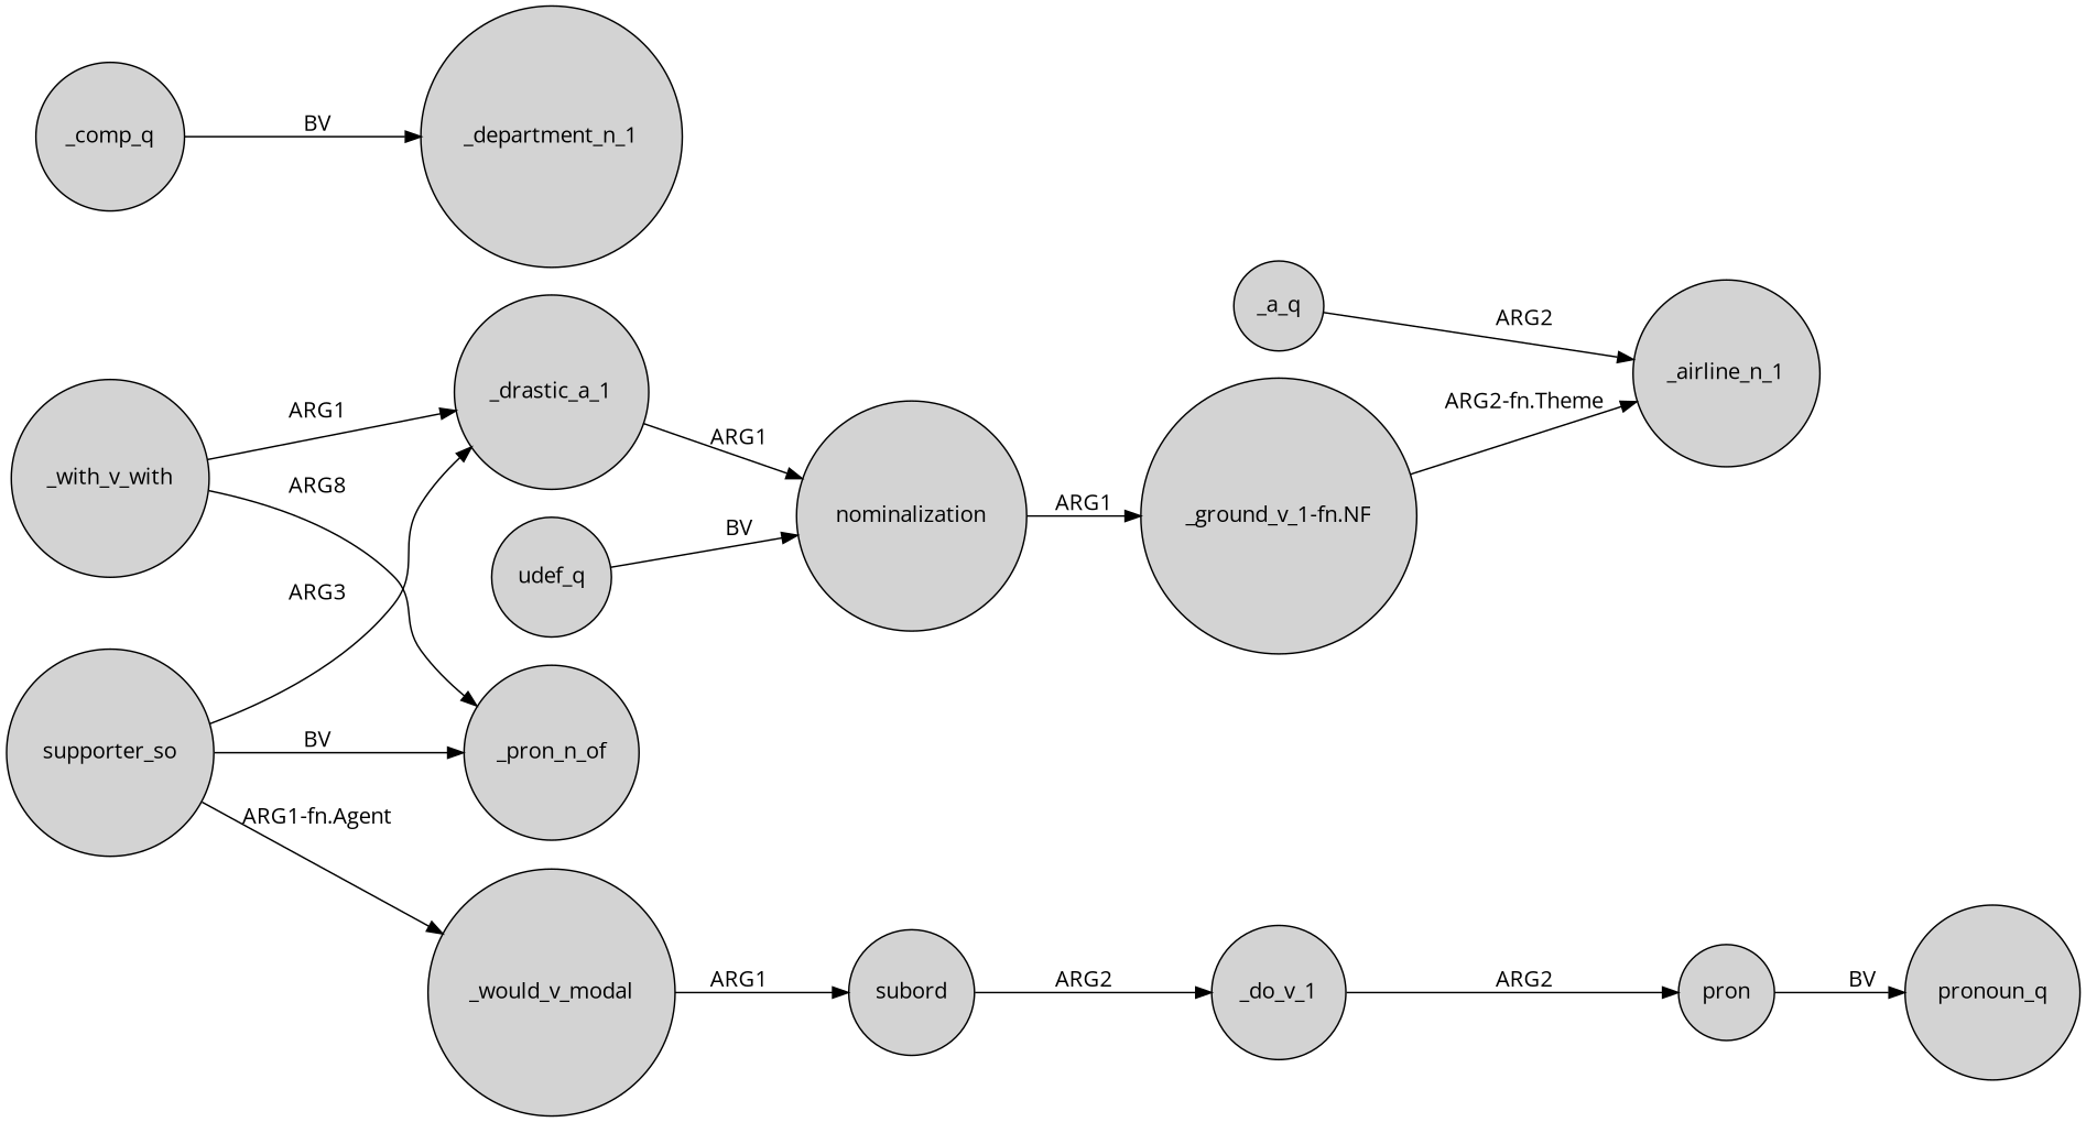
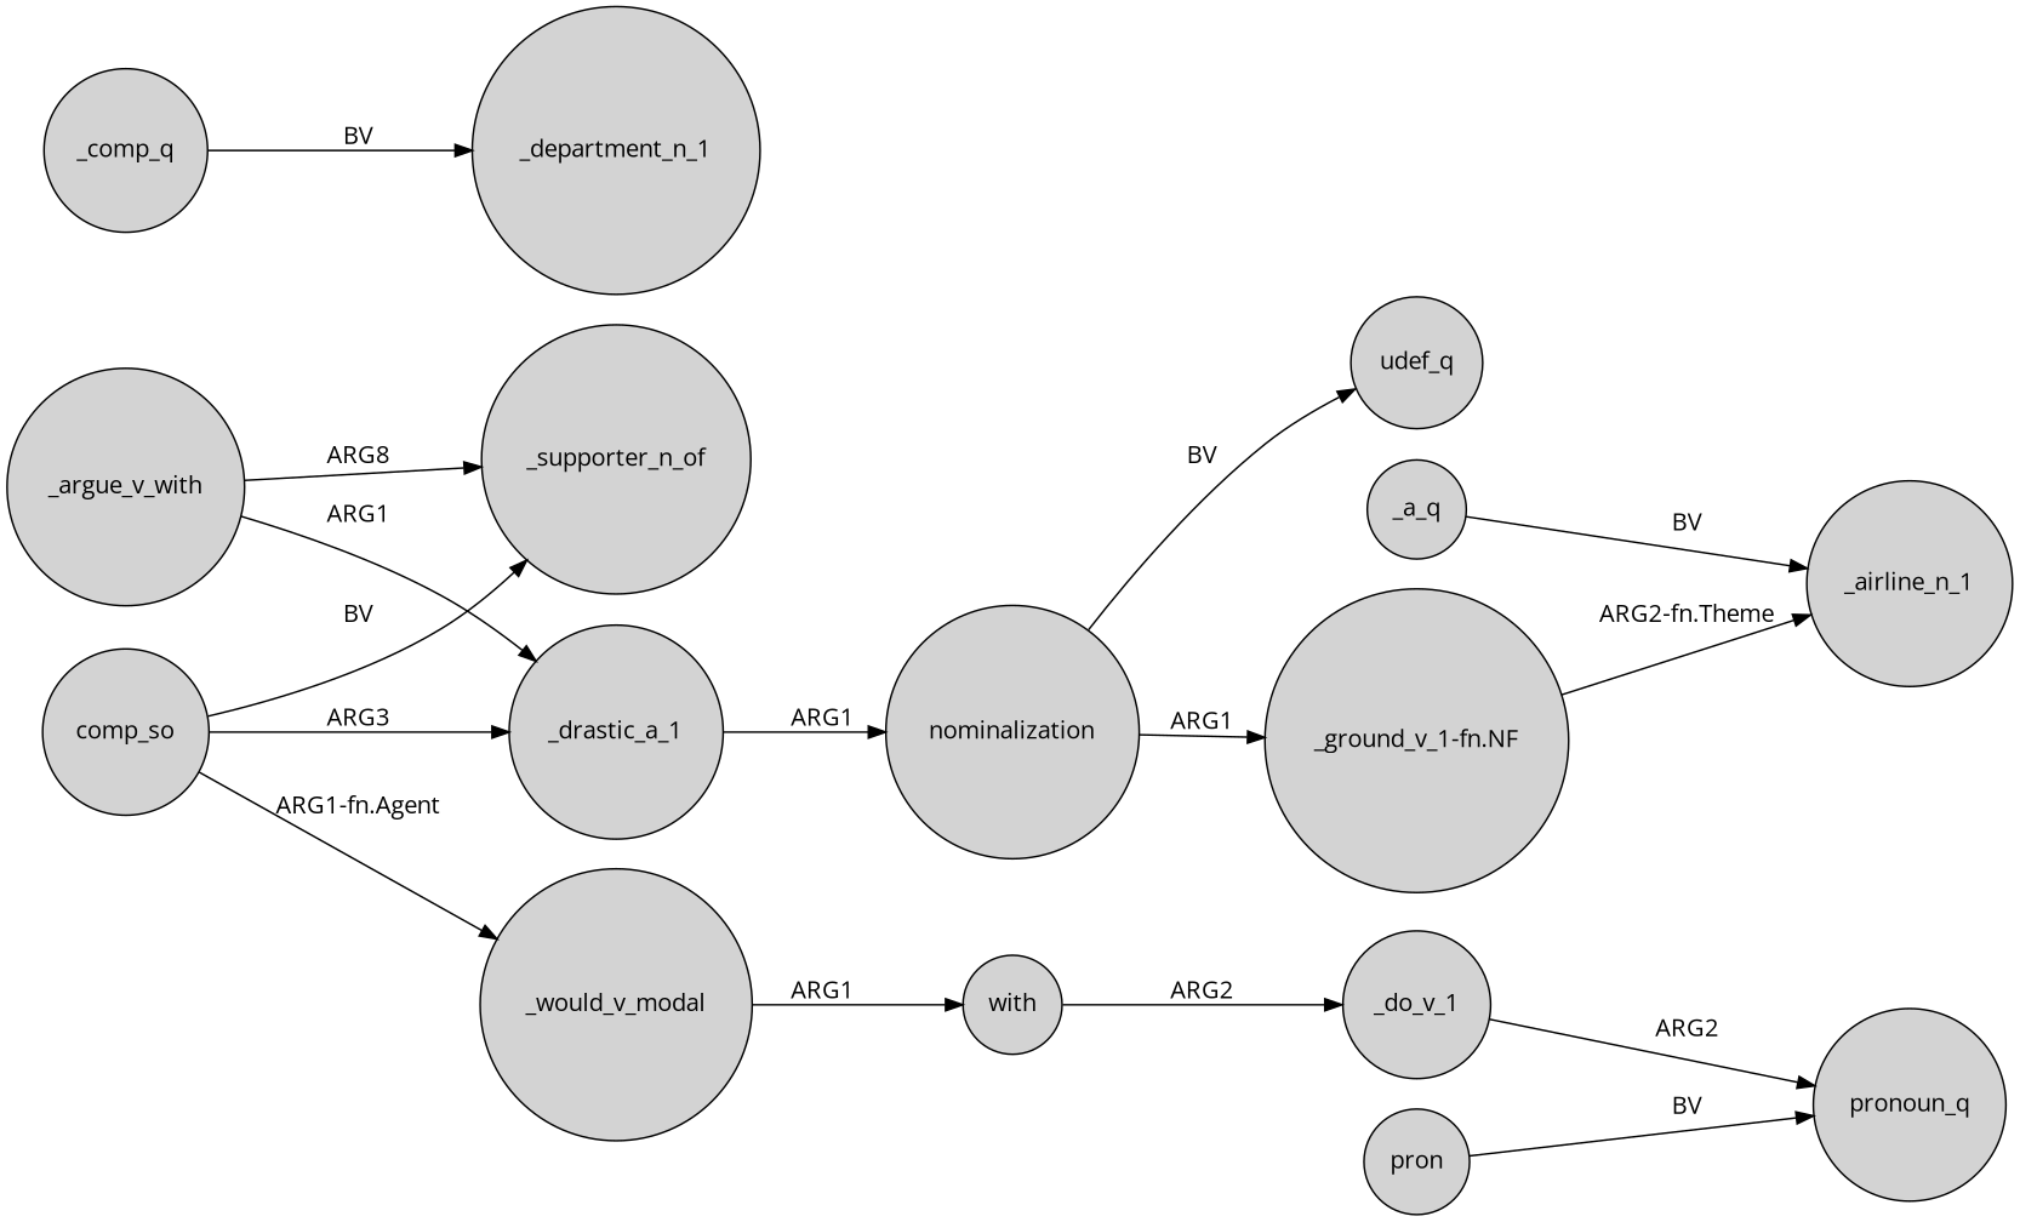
  digraph {
    fontname="Open Sans"
    rankdir=LR
    node [fontname="Open Sans" shape=circle style=filled]
    edge [fontname="Open Sans"]
-   _argue_v_with [label=_with_v_with]
+   _argue_v_with
    _drastic_a_1
-   _supporter_n_of [label=_pron_n_of]
+   _supporter_n_of
    nominalization
    "_ground_v_1-fn.NF"
    _airline_n_1
-   subord
+   subord [label=with]
    _do_v_1
    pron
    pronoun_q
    _a_q
    _would_v_modal
    udef_q
-   comp_so [label=supporter_so]
+   comp_so
    n15 [label=_comp_q]
    _department_n_1
    _argue_v_with -> _drastic_a_1 [label=ARG1]
    _argue_v_with -> _supporter_n_of [label=ARG8]
    _drastic_a_1 -> nominalization [label=ARG1]
    nominalization -> "_ground_v_1-fn.NF" [label=ARG1]
    "_ground_v_1-fn.NF" -> _airline_n_1 [label="ARG2-fn.Theme"]
    subord -> _do_v_1 [label=ARG2]
-   _do_v_1 -> pron [label=ARG2]
+   _do_v_1 -> pronoun_q [label=ARG2]
    pron -> pronoun_q [label=BV]
-   _a_q -> _airline_n_1 [label=ARG2]
+   _a_q -> _airline_n_1 [label=BV]
    _would_v_modal -> subord [label=ARG1]
-   udef_q -> nominalization [label=BV]
+   nominalization -> udef_q [label=BV]
    comp_so -> _drastic_a_1 [label=ARG3]
    comp_so -> _supporter_n_of [label=BV]
    comp_so -> _would_v_modal [label="ARG1-fn.Agent"]
    n15 -> _department_n_1 [label=BV]
  }
